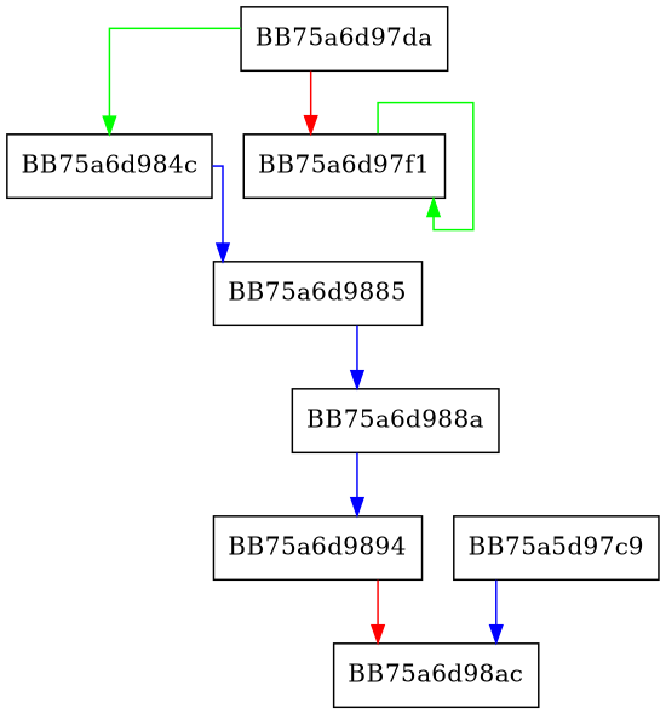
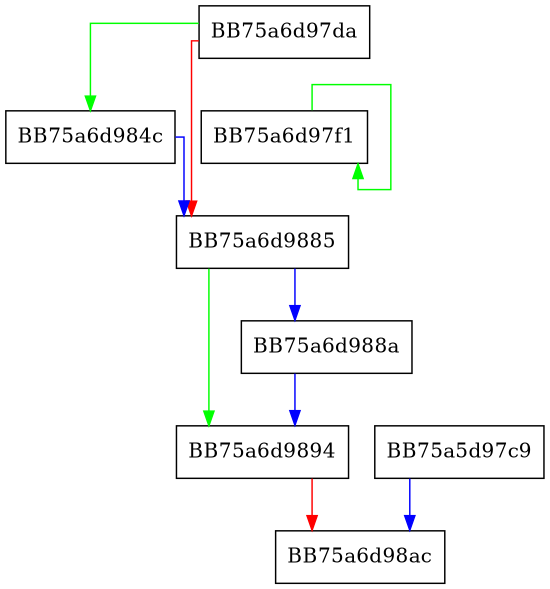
  digraph {
    splines=ortho
    node [shape=box]
    edge [color=blue]
    BB75a6d97da
    BB75a6d984c
    BB75a6d97f1
    n4 [label=BB75a5d97c9]
    BB75a6d98ac
    BB75a6d9885
    BB75a6d9894
    BB75a6d988a
    BB75a6d97da -> BB75a6d984c [color=green]
-   BB75a6d97da -> BB75a6d97f1 [color=red]
+   BB75a6d97da -> BB75a6d9885 [color=red]
    BB75a6d984c -> BB75a6d9885
    BB75a6d97f1 -> BB75a6d97f1 [color=green]
    n4 -> BB75a6d98ac
+   BB75a6d9885 -> BB75a6d9894 [color=green]
    BB75a6d9885 -> BB75a6d988a
    BB75a6d9894 -> BB75a6d98ac [color=red]
    BB75a6d988a -> BB75a6d9894
  }
